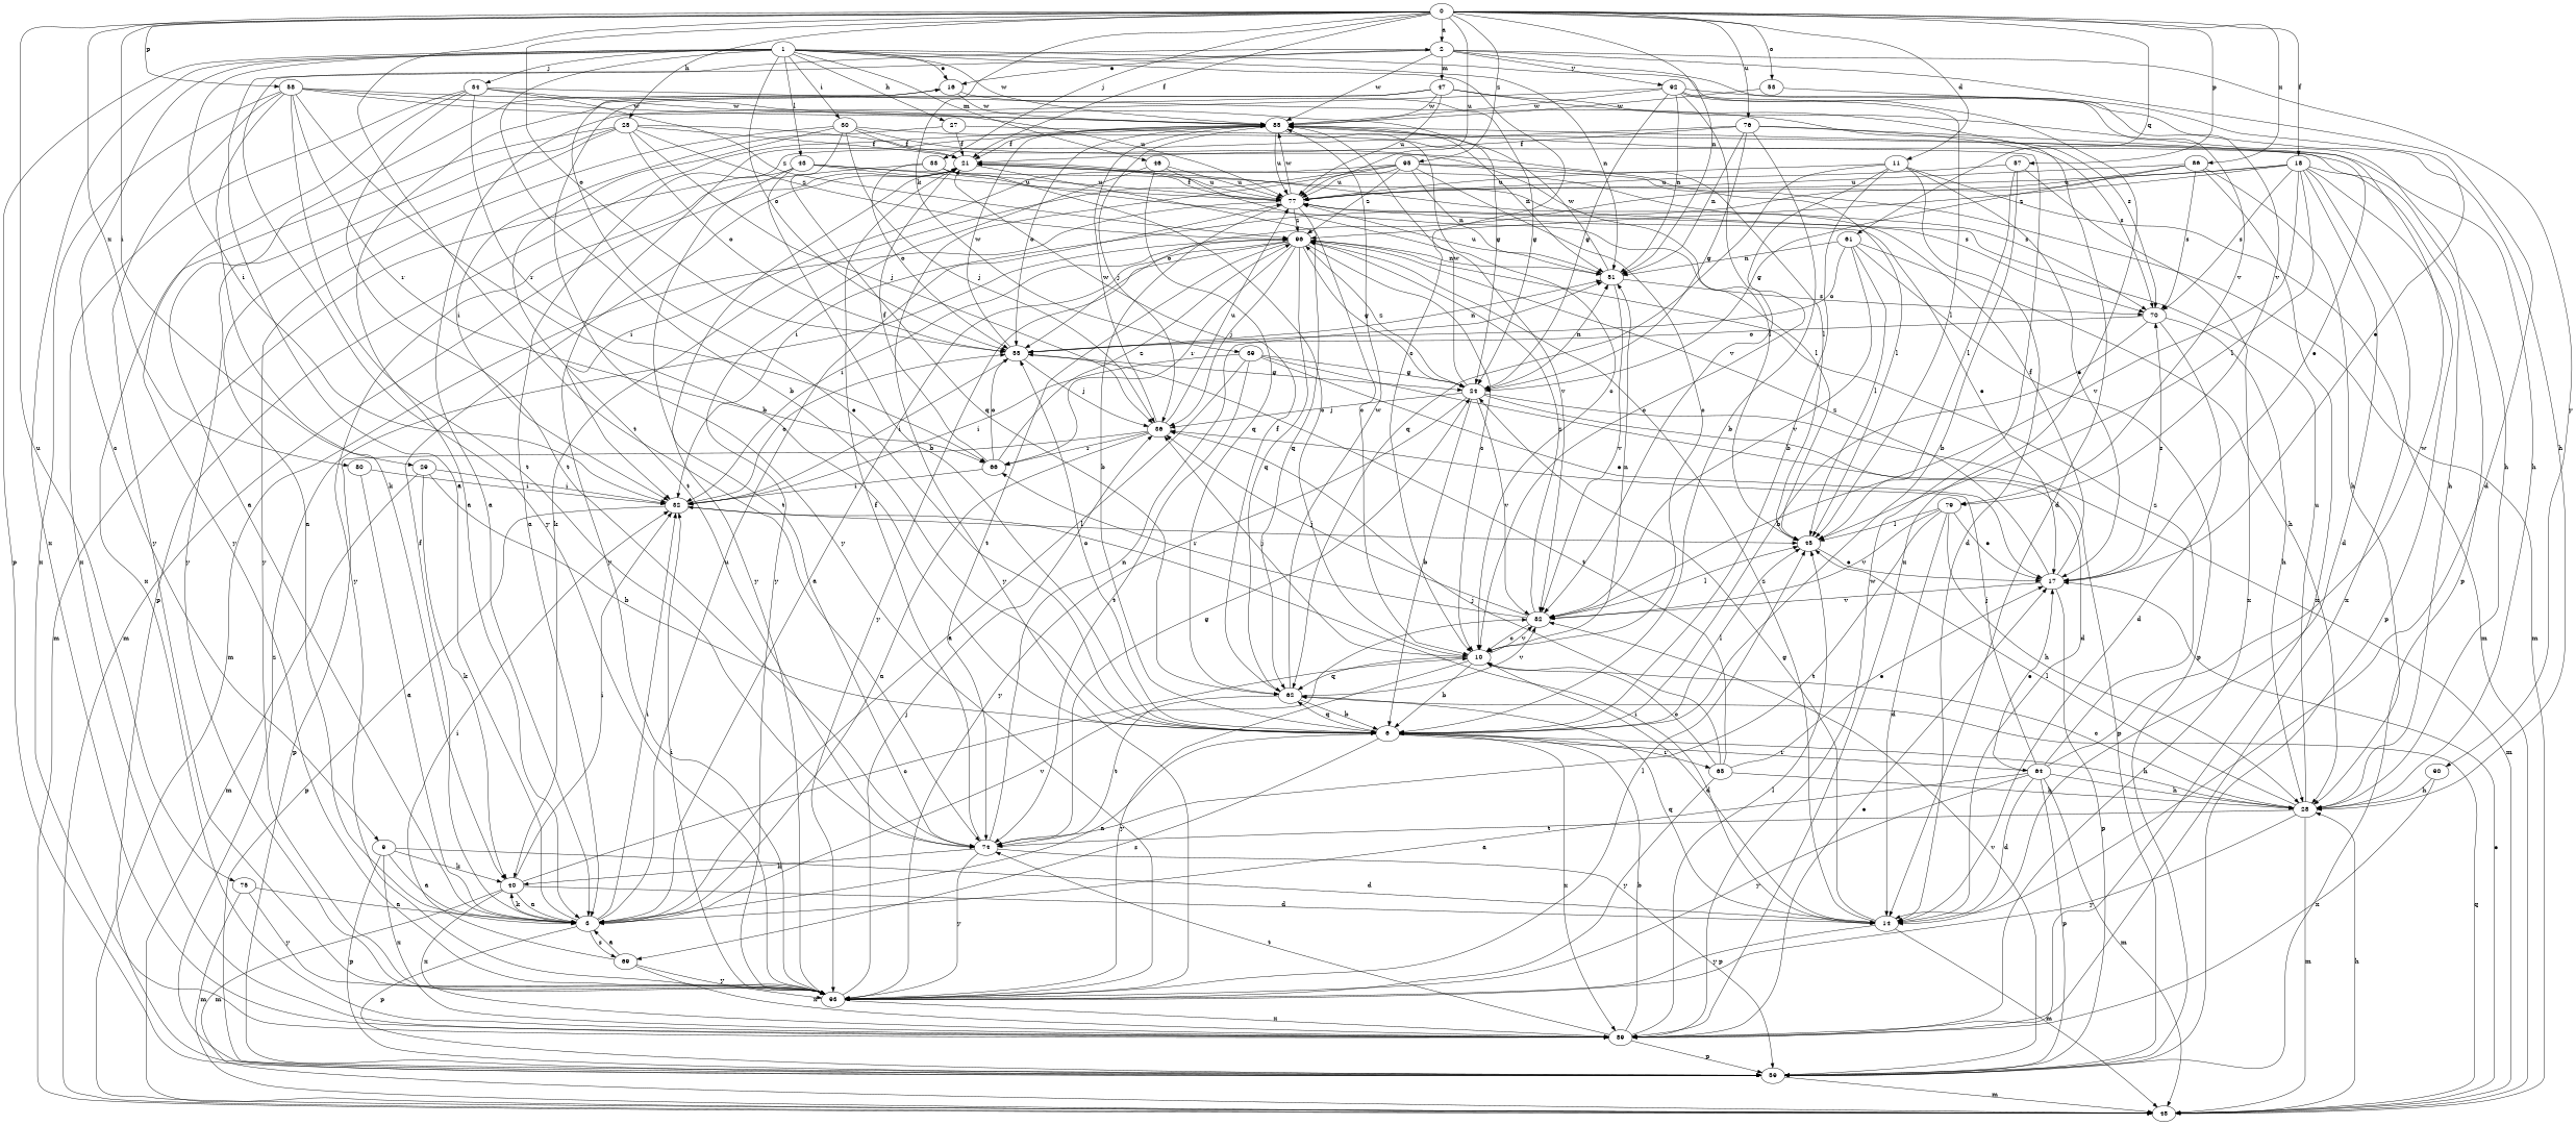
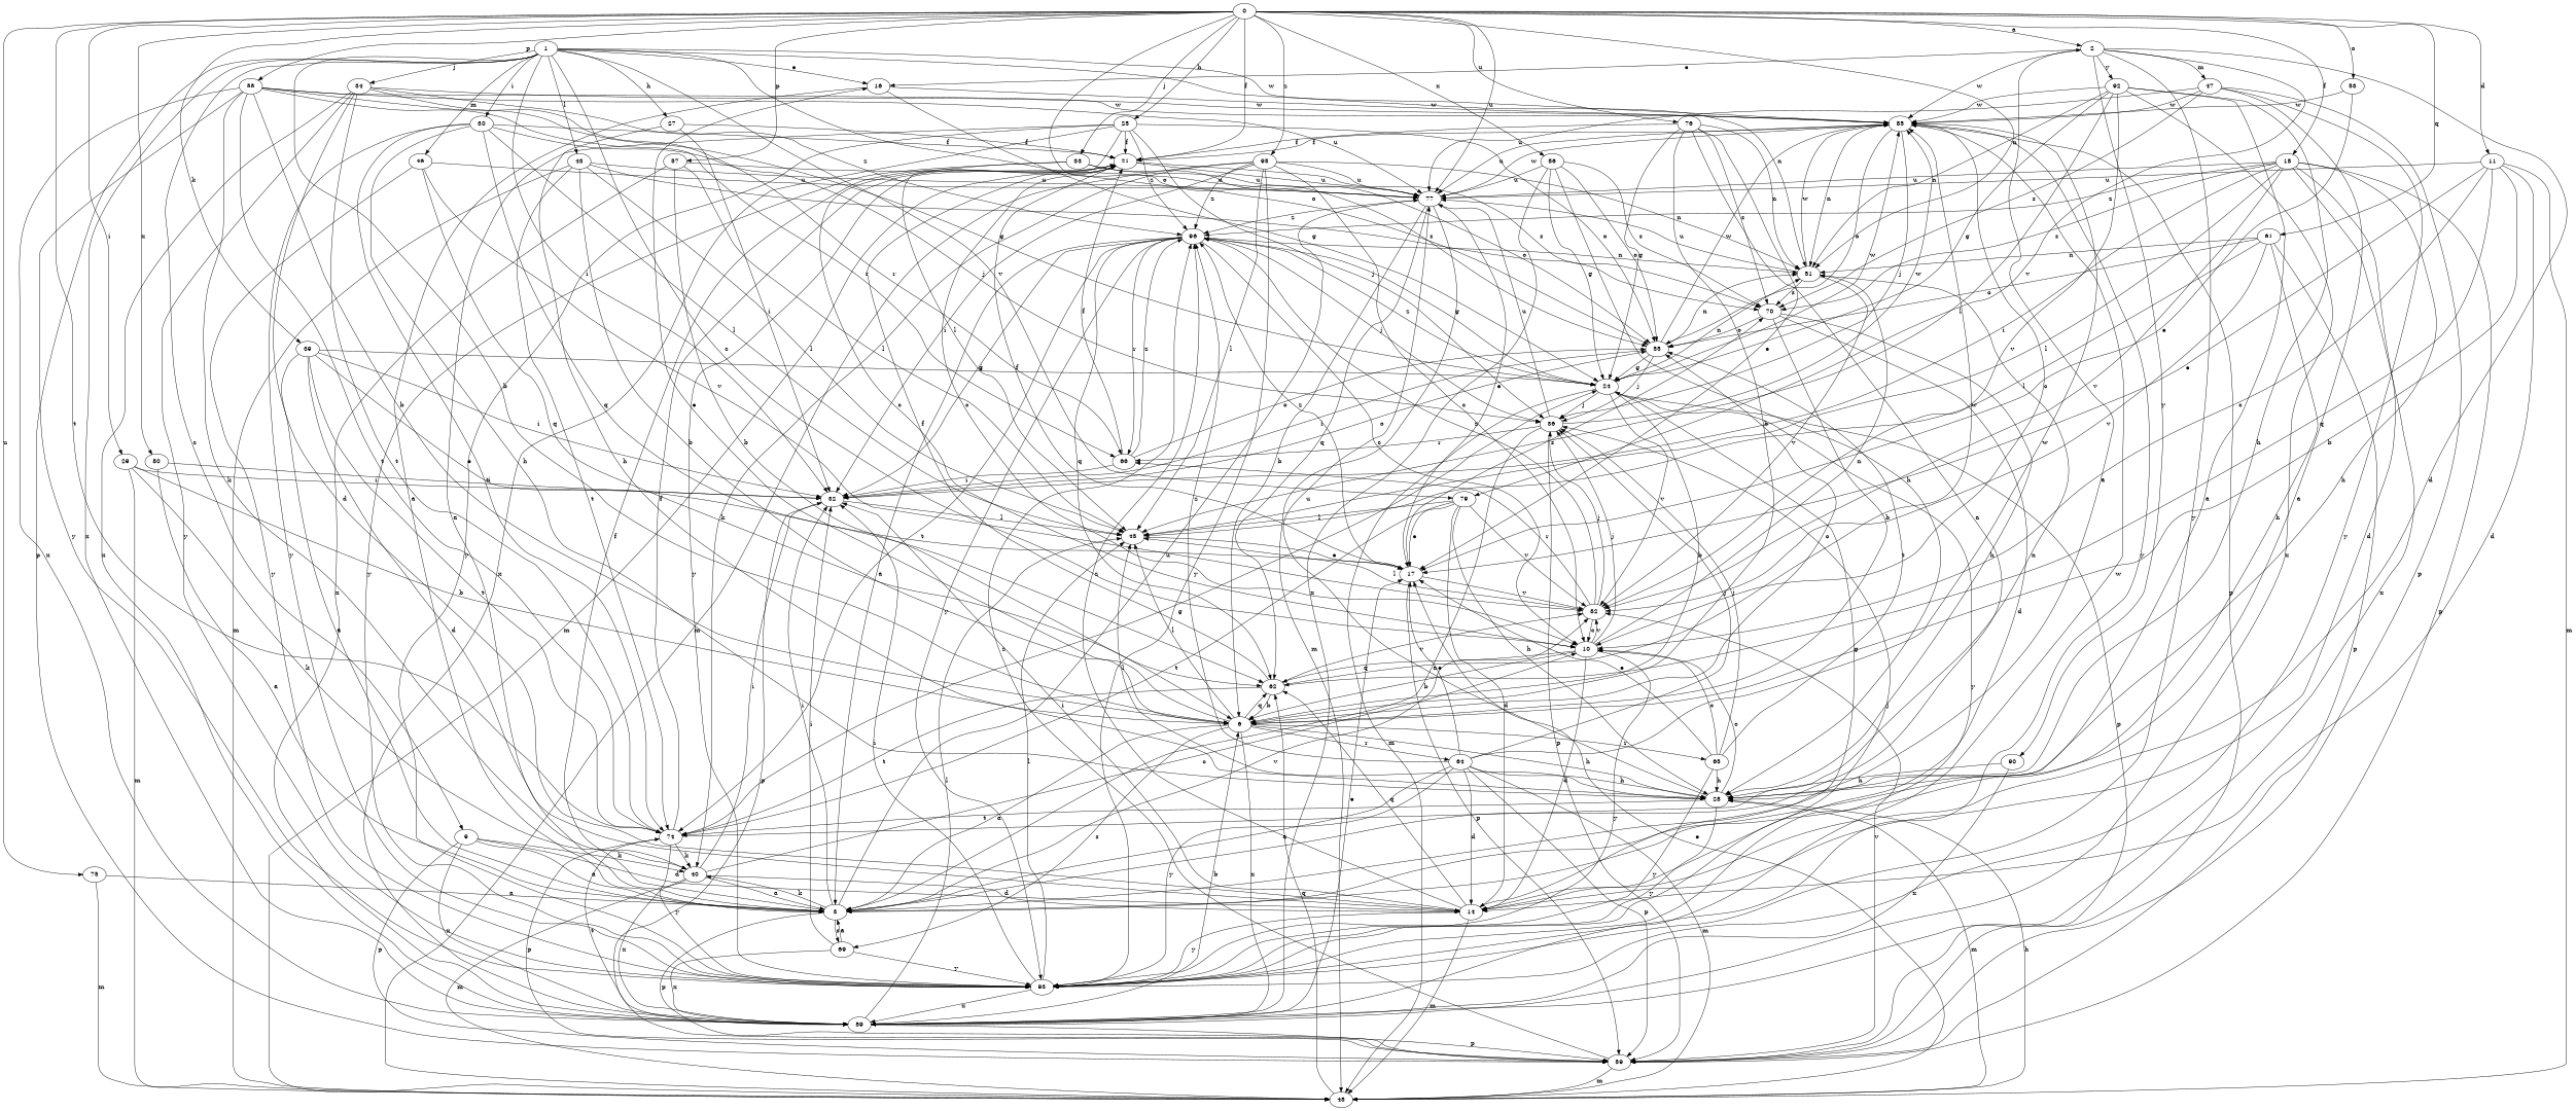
  strict digraph {
    0
    2
    11
    18
    21
    25
    29
    33
    39
    51
    53
    55
    57
    58
    61
    74
    75
    76
    77
    86
    n21 [label=80]
    95
    16
    79
    85
    14
    47
    90
    92
    93
    6
    10
    62
    17
    48
    32
    59
    89
    82
    28
    45
    96
    70
    3
    36
    40
    24
    66
    1
    9
    27
    30
    34
    43
    46
    69
    64
    65
    0 -> 2 [label=a]
    0 -> 11 [label=d]
    0 -> 18 [label=f]
    0 -> 21 [label=f]
    0 -> 25 [label=h]
    0 -> 29 [label=i]
    0 -> 33 [label=j]
    0 -> 39 [label=k]
    0 -> 51 [label=n]
    0 -> 53 [label=o]
    0 -> 55 [label=o]
    0 -> 57 [label=p]
    0 -> 58 [label=p]
    0 -> 61 [label=q]
    0 -> 74 [label=t]
    0 -> 75 [label=u]
    0 -> 76 [label=u]
    0 -> 77 [label=u]
    0 -> 86 [label=x]
    0 -> n21 [label=x]
    0 -> 95 [label=z]
    2 -> 16 [label=e]
    2 -> 79 [label=v]
    2 -> 85 [label=w]
    2 -> 14 [label=d]
    2 -> 47 [label=m]
    2 -> 90 [label=y]
    2 -> 92 [label=y]
    2 -> 93 [label=y]
    11 -> 77 [label=u]
    11 -> 14 [label=d]
    11 -> 6 [label=b]
    11 -> 10 [label=c]
    11 -> 62 [label=q]
    11 -> 17 [label=e]
    11 -> 48 [label=m]
    18 -> 77 [label=u]
    18 -> 14 [label=d]
    18 -> 32 [label=i]
    18 -> 59 [label=p]
    18 -> 89 [label=x]
    18 -> 82 [label=v]
    18 -> 28 [label=h]
    18 -> 45 [label=l]
    18 -> 96 [label=z]
    18 -> 70 [label=s]
    21 -> 77 [label=u]
    21 -> 93 [label=y]
    21 -> 10 [label=c]
    21 -> 48 [label=m]
    21 -> 70 [label=s]
    25 -> 21 [label=f]
    25 -> 55 [label=o]
    25 -> 93 [label=y]
    25 -> 89 [label=x]
    25 -> 45 [label=l]
    25 -> 96 [label=z]
    25 -> 3 [label=a]
    25 -> 36 [label=j]
    29 -> 6 [label=b]
    29 -> 48 [label=m]
    29 -> 32 [label=i]
    29 -> 40 [label=k]
    33 -> 55 [label=o]
    33 -> 77 [label=u]
    33 -> 93 [label=y]
    33 -> 10 [label=c]
    39 -> 74 [label=t]
    39 -> 14 [label=d]
    39 -> 17 [label=e]
    39 -> 32 [label=i]
    39 -> 3 [label=a]
    39 -> 24 [label=g]
    51 -> 77 [label=u]
    51 -> 85 [label=w]
    51 -> 82 [label=v]
    51 -> 70 [label=s]
    53 -> 85 [label=w]
    53 -> 17 [label=e]
    55 -> 51 [label=n]
    55 -> 85 [label=w]
    55 -> 32 [label=i]
    55 -> 36 [label=j]
    55 -> 24 [label=g]
    57 -> 77 [label=u]
    57 -> 6 [label=b]
    57 -> 89 [label=x]
    57 -> 45 [label=l]
    58 -> 74 [label=t]
    58 -> 77 [label=u]
    58 -> 85 [label=w]
    58 -> 93 [label=y]
    58 -> 6 [label=b]
    58 -> 89 [label=x]
    58 -> 40 [label=k]
    58 -> 24 [label=g]
    58 -> 66 [label=r]
    61 -> 51 [label=n]
    61 -> 55 [label=o]
    61 -> 59 [label=p]
    61 -> 82 [label=v]
    61 -> 28 [label=h]
    61 -> 45 [label=l]
    74 -> 21 [label=f]
    74 -> 51 [label=n]
    74 -> 93 [label=y]
    74 -> 59 [label=p]
    74 -> 40 [label=k]
    74 -> 24 [label=g]
-   75 -> 93 [label=y]
    75 -> 48 [label=m]
    75 -> 3 [label=a]
    76 -> 21 [label=f]
    76 -> 51 [label=n]
    76 -> 6 [label=b]
    76 -> 17 [label=e]
    76 -> 70 [label=s]
    76 -> 3 [label=a]
    76 -> 24 [label=g]
-   77 -> 21 [label=f]
    77 -> 85 [label=w]
    77 -> 6 [label=b]
    77 -> 62 [label=q]
    77 -> 17 [label=e]
    77 -> 48 [label=m]
    77 -> 96 [label=z]
    86 -> 55 [label=o]
    86 -> 77 [label=u]
    86 -> 89 [label=x]
    86 -> 28 [label=h]
    86 -> 70 [label=s]
    86 -> 24 [label=g]
    n21 -> 32 [label=i]
    n21 -> 3 [label=a]
    95 -> 51 [label=n]
    95 -> 77 [label=u]
    95 -> 93 [label=y]
    95 -> 10 [label=c]
    95 -> 48 [label=m]
    95 -> 32 [label=i]
    95 -> 45 [label=l]
    95 -> 96 [label=z]
    95 -> 40 [label=k]
    16 -> 85 [label=w]
    16 -> 3 [label=a]
    16 -> 24 [label=g]
    79 -> 74 [label=t]
    79 -> 14 [label=d]
    79 -> 17 [label=e]
    79 -> 82 [label=v]
    79 -> 28 [label=h]
    79 -> 45 [label=l]
    85 -> 21 [label=f]
    85 -> 51 [label=n]
    85 -> 55 [label=o]
    85 -> 77 [label=u]
    85 -> 93 [label=y]
    85 -> 10 [label=c]
    85 -> 59 [label=p]
    85 -> 36 [label=j]
    14 -> 93 [label=y]
    14 -> 62 [label=q]
    14 -> 48 [label=m]
    14 -> 32 [label=i]
    14 -> 96 [label=z]
    14 -> 24 [label=g]
    47 -> 77 [label=u]
    47 -> 85 [label=w]
    47 -> 93 [label=y]
    47 -> 59 [label=p]
    47 -> 70 [label=s]
    47 -> 3 [label=a]
    90 -> 89 [label=x]
    90 -> 28 [label=h]
    92 -> 51 [label=n]
    92 -> 85 [label=w]
    92 -> 89 [label=x]
    92 -> 82 [label=v]
    92 -> 28 [label=h]
    92 -> 45 [label=l]
    92 -> 3 [label=a]
    92 -> 24 [label=g]
    93 -> 32 [label=i]
    93 -> 89 [label=x]
    93 -> 45 [label=l]
    93 -> 36 [label=j]
    6 -> 55 [label=o]
    6 -> 16 [label=e]
    6 -> 62 [label=q]
    6 -> 89 [label=x]
    6 -> 28 [label=h]
    6 -> 45 [label=l]
    6 -> 3 [label=a]
    6 -> 69 [label=s]
    6 -> 64 [label=r]
    6 -> 65 [label=r]
    10 -> 51 [label=n]
    10 -> 14 [label=d]
    10 -> 93 [label=y]
    10 -> 6 [label=b]
    10 -> 62 [label=q]
    10 -> 82 [label=v]
    10 -> 36 [label=j]
    62 -> 21 [label=f]
    62 -> 74 [label=t]
    62 -> 85 [label=w]
    62 -> 6 [label=b]
    62 -> 82 [label=v]
    17 -> 21 [label=f]
    17 -> 59 [label=p]
    17 -> 82 [label=v]
    17 -> 96 [label=z]
    17 -> 70 [label=s]
    48 -> 62 [label=q]
    48 -> 17 [label=e]
    48 -> 28 [label=h]
    32 -> 55 [label=o]
    32 -> 59 [label=p]
    32 -> 45 [label=l]
    59 -> 48 [label=m]
    59 -> 82 [label=v]
    59 -> 96 [label=z]
    89 -> 74 [label=t]
    89 -> 85 [label=w]
    89 -> 6 [label=b]
    89 -> 17 [label=e]
    89 -> 59 [label=p]
    89 -> 45 [label=l]
    82 -> 10 [label=c]
    82 -> 45 [label=l]
    82 -> 96 [label=z]
    82 -> 36 [label=j]
    82 -> 66 [label=r]
    28 -> 74 [label=t]
    28 -> 77 [label=u]
    28 -> 93 [label=y]
    28 -> 10 [label=c]
    28 -> 48 [label=m]
    28 -> 45 [label=l]
    45 -> 17 [label=e]
    96 -> 51 [label=n]
    96 -> 74 [label=t]
    96 -> 93 [label=y]
    96 -> 10 [label=c]
    96 -> 62 [label=q]
    96 -> 32 [label=i]
    96 -> 3 [label=a]
    96 -> 36 [label=j]
    96 -> 24 [label=g]
    96 -> 66 [label=r]
    70 -> 55 [label=o]
    70 -> 14 [label=d]
    70 -> 6 [label=b]
    70 -> 28 [label=h]
    3 -> 2 [label=a]
    3 -> 21 [label=f]
    3 -> 77 [label=u]
    3 -> 32 [label=i]
    3 -> 59 [label=p]
    3 -> 82 [label=v]
    3 -> 40 [label=k]
    3 -> 69 [label=s]
    36 -> 77 [label=u]
    36 -> 85 [label=w]
    36 -> 59 [label=p]
    36 -> 3 [label=a]
    36 -> 66 [label=r]
    40 -> 14 [label=d]
    40 -> 10 [label=c]
    40 -> 48 [label=m]
    40 -> 32 [label=i]
    40 -> 89 [label=x]
    40 -> 3 [label=a]
    24 -> 51 [label=n]
    24 -> 85 [label=w]
    24 -> 93 [label=y]
    24 -> 6 [label=b]
    24 -> 48 [label=m]
    24 -> 59 [label=p]
    24 -> 82 [label=v]
    24 -> 96 [label=z]
    24 -> 36 [label=j]
    66 -> 21 [label=f]
    66 -> 55 [label=o]
    66 -> 32 [label=i]
    66 -> 96 [label=z]
    1 -> 51 [label=n]
    1 -> 55 [label=o]
    1 -> 16 [label=e]
    1 -> 79 [label=v]
    1 -> 85 [label=w]
    1 -> 6 [label=b]
    1 -> 10 [label=c]
    1 -> 32 [label=i]
    1 -> 59 [label=p]
    1 -> 89 [label=x]
    1 -> 9 [label=c]
    1 -> 27 [label=h]
    1 -> 30 [label=i]
    1 -> 34 [label=j]
    1 -> 43 [label=l]
    1 -> 46 [label=m]
    9 -> 14 [label=d]
    9 -> 59 [label=p]
    9 -> 89 [label=x]
    9 -> 3 [label=a]
    9 -> 40 [label=k]
    27 -> 21 [label=f]
    27 -> 32 [label=i]
    27 -> 28 [label=h]
    30 -> 21 [label=f]
    30 -> 74 [label=t]
    30 -> 93 [label=y]
    30 -> 62 [label=q]
    30 -> 28 [label=h]
    30 -> 45 [label=l]
    30 -> 36 [label=j]
    34 -> 74 [label=t]
    34 -> 85 [label=w]
    34 -> 14 [label=d]
    34 -> 93 [label=y]
    34 -> 89 [label=x]
    34 -> 96 [label=z]
    34 -> 66 [label=r]
    43 -> 74 [label=t]
    43 -> 77 [label=u]
    43 -> 6 [label=b]
    43 -> 48 [label=m]
    43 -> 45 [label=l]
    43 -> 70 [label=s]
    46 -> 77 [label=u]
    46 -> 93 [label=y]
    46 -> 62 [label=q]
    46 -> 82 [label=v]
    69 -> 93 [label=y]
    69 -> 32 [label=i]
    69 -> 89 [label=x]
    69 -> 3 [label=a]
    64 -> 85 [label=w]
    64 -> 14 [label=d]
    64 -> 93 [label=y]
    64 -> 17 [label=e]
    64 -> 48 [label=m]
    64 -> 59 [label=p]
    64 -> 28 [label=h]
    64 -> 96 [label=z]
    64 -> 3 [label=a]
    64 -> 36 [label=j]
    65 -> 55 [label=t]
    65 -> 93 [label=y]
    65 -> 10 [label=c]
    65 -> 17 [label=e]
    65 -> 28 [label=h]
    65 -> 36 [label=j]
  }
